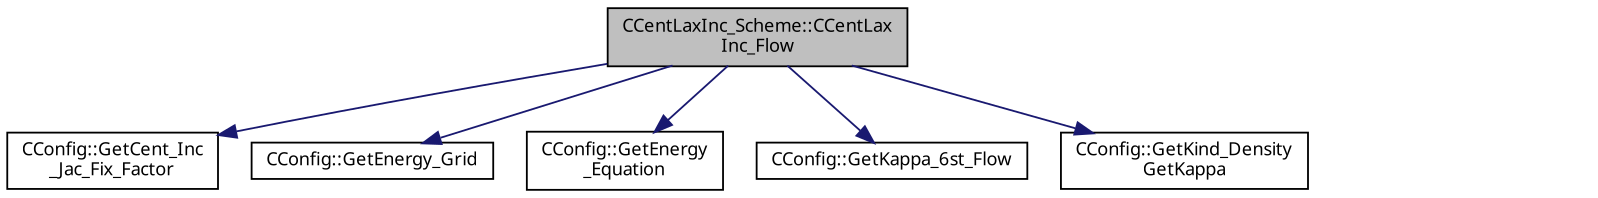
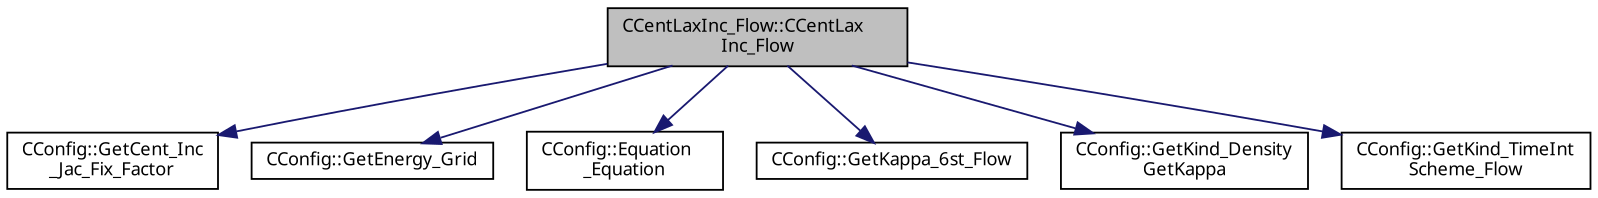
  digraph {
    fontname="Noto Sans"
    rankdir=TB
    node [color=black fillcolor=white fontname="Noto Sans" fontsize=10 shape=record style=filled]
    edge [color=midnightblue fontname="Noto Sans" fontsize=10 labelfontname=Helvetica labelfontsize=10 style=solid]
-   n1 [fillcolor=grey75 fontcolor=black height=0.2 label="CCentLaxInc_Scheme::CCentLax\lInc_Flow" width=0.4]
+   n1 [fillcolor=grey75 fontcolor=black height=0.2 label="CCentLaxInc_Flow::CCentLax\lInc_Flow" width=0.4]
    n2 [height=0.2 label="CConfig::GetCent_Inc\l_Jac_Fix_Factor" width=0.4]
    n3 [height=0.2 label="CConfig::GetEnergy_Grid" width=0.4]
-   n4 [height=0.2 label="CConfig::GetEnergy\l_Equation" width=0.4]
+   n4 [height=0.2 label="CConfig::Equation\l_Equation" width=0.4]
    n5 [height=0.2 label="CConfig::GetKappa_6st_Flow" width=0.4]
    n6 [height=0.2 label="CConfig::GetKind_Density\lGetKappa" width=0.4]
+   n7 [height=0.2 label="CConfig::GetKind_TimeInt\lScheme_Flow" width=0.4]
    n1 -> n2
    n1 -> n3
    n1 -> n4
    n1 -> n5
    n1 -> n6
+   n1 -> n7
  }
